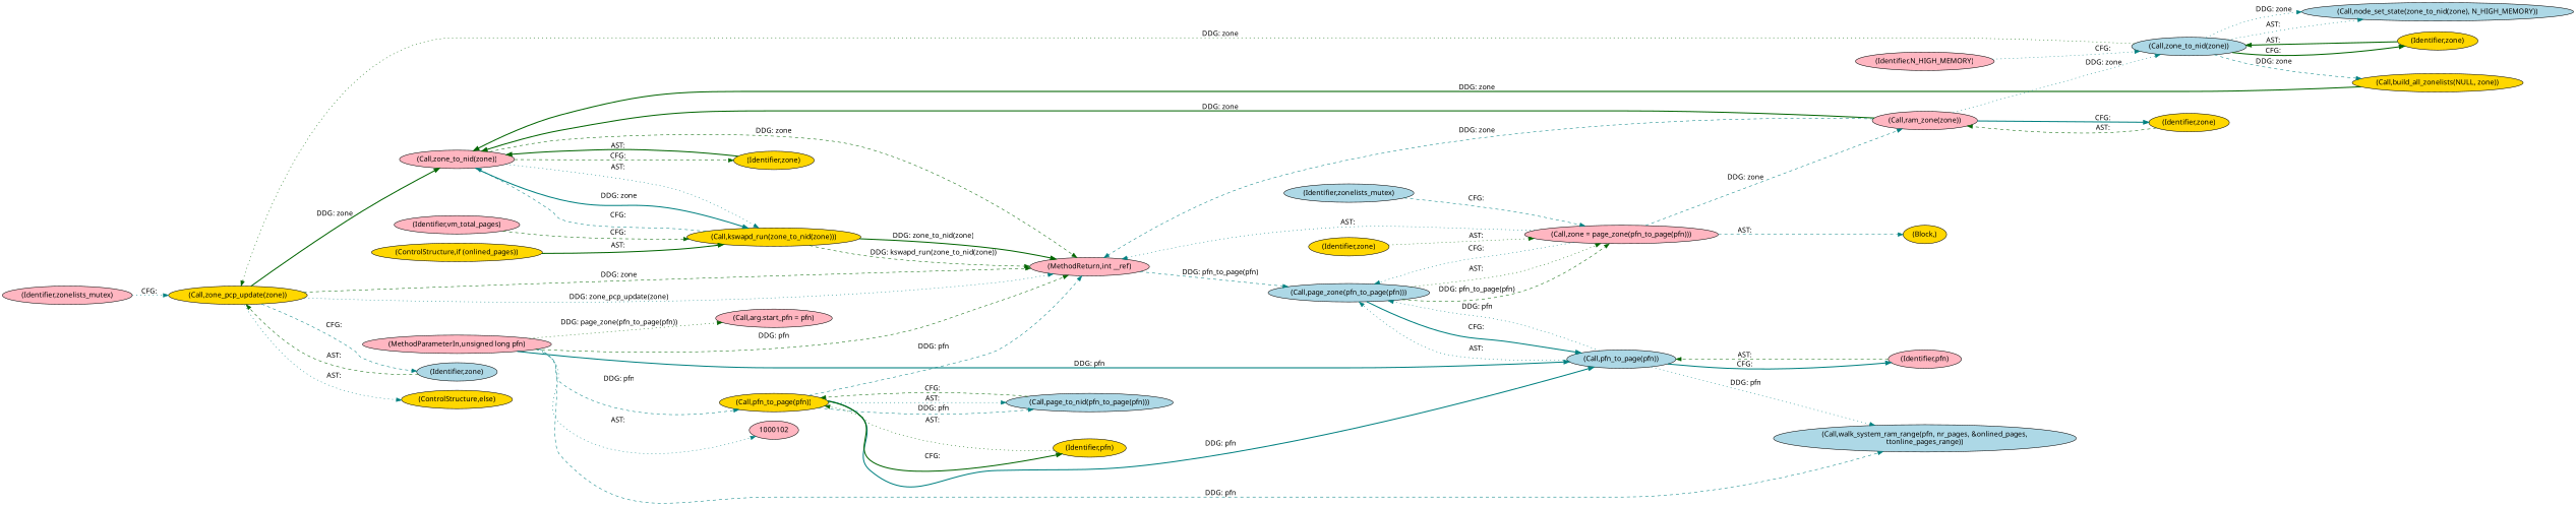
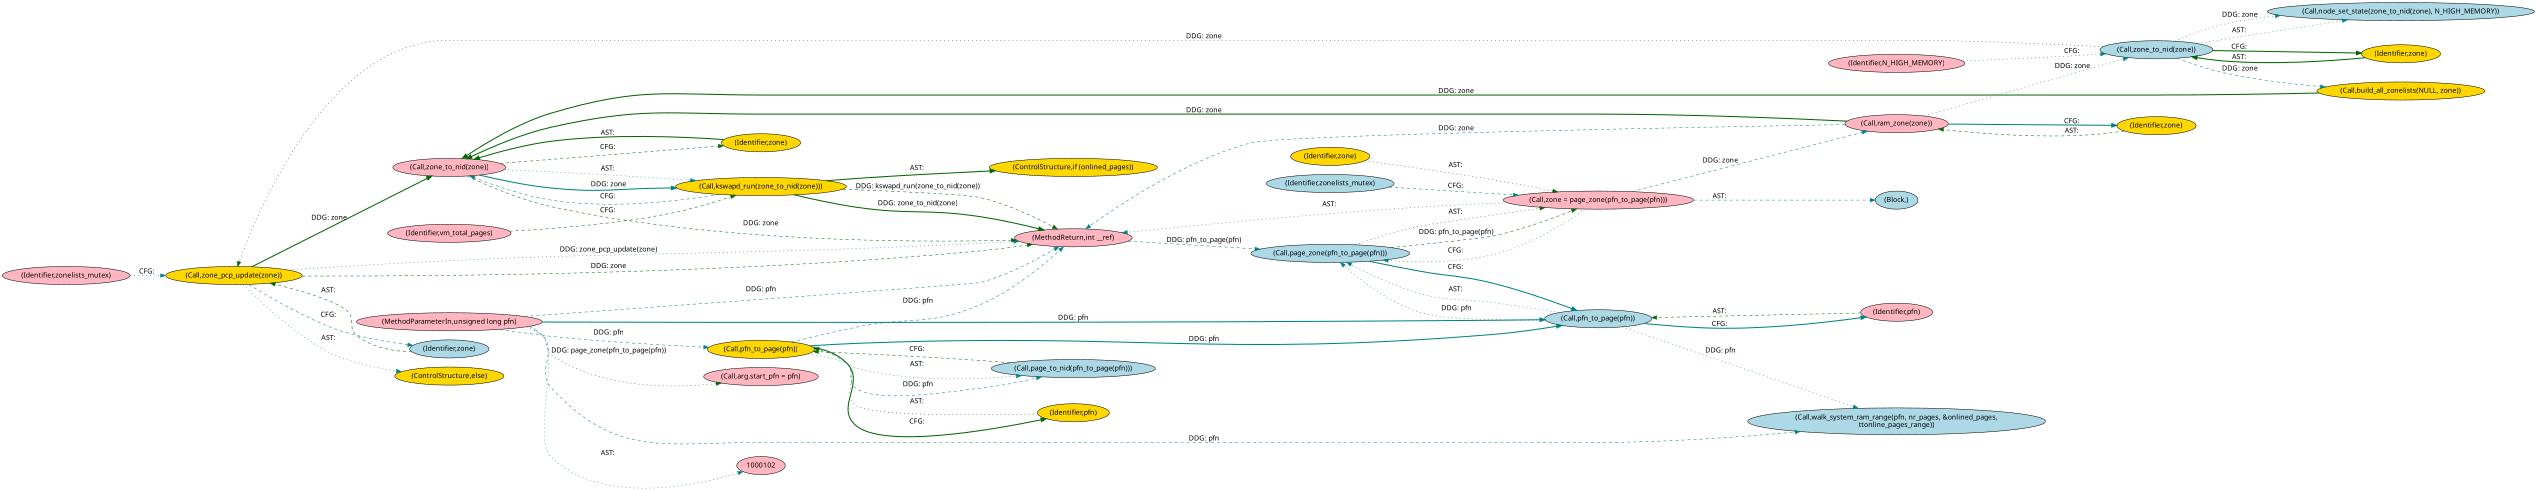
  digraph {
    fontname="Noto Sans"
    rankdir=LR
    node [fillcolor=gold fontname="Noto Sans" style=filled]
    edge [color=teal fontname="Noto Sans" style=dashed]
    n1 [label="(Call,zone_pcp_update(zone))"]
    n2 [fillcolor=lightpink label="(Call,zone_to_nid(zone))"]
    n3 [fillcolor=lightpink label="(MethodReturn,int __ref)"]
    n4 [fillcolor=lightblue label="(Identifier,zone)"]
    n5 [label="(ControlStructure,else)"]
    n6 [label="(Call,kswapd_run(zone_to_nid(zone)))"]
    n7 [label="(Identifier,zone)"]
    n8 [fillcolor=lightblue label="(Call,page_zone(pfn_to_page(pfn)))"]
    n9 [fillcolor=lightblue label="(Call,zone_to_nid(zone))"]
    n10 [label="(Call,build_all_zonelists(NULL, zone))"]
    n11 [label="(Identifier,zone)"]
    n12 [fillcolor=lightblue label="(Call,node_set_state(zone_to_nid(zone), N_HIGH_MEMORY))"]
    n13 [fillcolor=lightpink label="(Call,ram_zone(zone))"]
    n14 [label="(Identifier,zone)"]
    n15 [fillcolor=lightpink label="(Call,zone = page_zone(pfn_to_page(pfn)))"]
-   n16 [label="(Block,)"]
+   n16 [fillcolor=lightblue label="(Block,)"]
    n17 [fillcolor=lightblue label="(Call,pfn_to_page(pfn))"]
    n18 [fillcolor=lightpink label="(Identifier,pfn)"]
    n19 [fillcolor=lightblue label="(Call,walk_system_ram_range(pfn, nr_pages, &onlined_pages,\n\t\tonline_pages_range))"]
    n20 [label="(Call,pfn_to_page(pfn))"]
    n21 [label="(Identifier,pfn)"]
    n22 [fillcolor=lightblue label="(Call,page_to_nid(pfn_to_page(pfn)))"]
    n23 [fillcolor=lightpink label="(MethodParameterIn,unsigned long pfn)"]
    n24 [fillcolor=lightpink label="(Call,arg.start_pfn = pfn)"]
    1000102 [fillcolor=lightpink]
    n26 [label="(ControlStructure,if (onlined_pages))"]
    n27 [fillcolor=lightpink label="(Identifier,vm_total_pages)"]
    n28 [fillcolor=lightpink label="(Identifier,zonelists_mutex)"]
    n29 [fillcolor=lightpink label="(Identifier,N_HIGH_MEMORY)"]
    n30 [label="(Identifier,zone)"]
    n31 [fillcolor=lightblue label="(Identifier,zonelists_mutex)"]
    n1 -> n2 [color=darkgreen label="DDG: zone" style=bold]
    n1 -> n3 [label="DDG: zone_pcp_update(zone)" style=dotted]
    n1 -> n3 [color=darkgreen label="DDG: zone"]
    n1 -> n4 [label="CFG: "]
    n1 -> n5 [label="AST: " style=dotted]
    n2 -> n3 [color=darkgreen label="DDG: zone"]
    n2 -> n6 [label="AST: " style=dotted]
    n2 -> n6 [label="DDG: zone" style=bold]
    n2 -> n7 [color=darkgreen label="CFG: "]
    n3 -> n8 [label="DDG: pfn_to_page(pfn)"]
    n4 -> n1 [color=darkgreen label="AST: "]
    n6 -> n2 [label="CFG: "]
    n6 -> n3 [color=darkgreen label="DDG: kswapd_run(zone_to_nid(zone))"]
    n6 -> n3 [color=darkgreen label="DDG: zone_to_nid(zone)" style=bold]
-   n26 -> n6 [color=darkgreen label="AST: " style=bold]
+   n6 -> n26 [color=darkgreen label="AST: " style=bold]
    n7 -> n2 [color=darkgreen label="AST: " style=bold]
    n8 -> n15 [color=darkgreen label="AST: " style=dotted]
    n8 -> n15 [color=darkgreen label="DDG: pfn_to_page(pfn)"]
    n8 -> n17 [label="CFG: " style=bold]
    n9 -> n1 [color=darkgreen label="DDG: zone" style=dotted]
    n9 -> n10 [label="DDG: zone"]
    n9 -> n11 [color=darkgreen label="CFG: " style=bold]
    n9 -> n12 [label="AST: " style=dotted]
    n9 -> n12 [label="DDG: zone" style=dotted]
    n10 -> n2 [color=darkgreen label="DDG: zone" style=bold]
    n11 -> n9 [color=darkgreen label="AST: " style=bold]
    n13 -> n2 [color=darkgreen label="DDG: zone" style=bold]
    n13 -> n3 [label="DDG: zone"]
    n13 -> n9 [label="DDG: zone" style=dotted]
    n13 -> n14 [label="CFG: " style=bold]
    n14 -> n13 [color=darkgreen label="AST: "]
    n15 -> n3 [label="AST: " style=dotted]
    n15 -> n8 [label="CFG: " style=dotted]
    n15 -> n13 [label="DDG: zone"]
    n15 -> n16 [label="AST: "]
    n17 -> n8 [label="AST: " style=dotted]
    n17 -> n8 [label="DDG: pfn" style=dotted]
    n17 -> n18 [label="CFG: " style=bold]
    n17 -> n19 [label="DDG: pfn" style=dotted]
    n18 -> n17 [color=darkgreen label="AST: "]
    n20 -> n3 [label="DDG: pfn"]
    n20 -> n17 [label="DDG: pfn" style=bold]
    n20 -> n21 [color=darkgreen label="CFG: " style=bold]
    n20 -> n22 [label="AST: " style=dotted]
    n20 -> n22 [label="DDG: pfn"]
    n21 -> n20 [color=darkgreen label="AST: " style=dotted]
    n22 -> n20 [color=darkgreen label="CFG: "]
-   n23 -> n3 [color=darkgreen label="DDG: pfn"]
+   n23 -> n3 [label="DDG: pfn"]
    n23 -> n17 [label="DDG: pfn" style=bold]
    n23 -> n19 [label="DDG: pfn"]
    n23 -> n20 [label="DDG: pfn"]
    n23 -> n24 [color=darkgreen label="DDG: page_zone(pfn_to_page(pfn))" style=dotted]
    n23 -> 1000102 [label="AST: " style=dotted]
    n27 -> n6 [color=darkgreen label="CFG: "]
    n28 -> n1 [label="CFG: " style=dotted]
    n29 -> n9 [label="CFG: " style=dotted]
    n30 -> n15 [color=darkgreen label="AST: " style=dotted]
    n31 -> n15 [label="CFG: "]
  }
